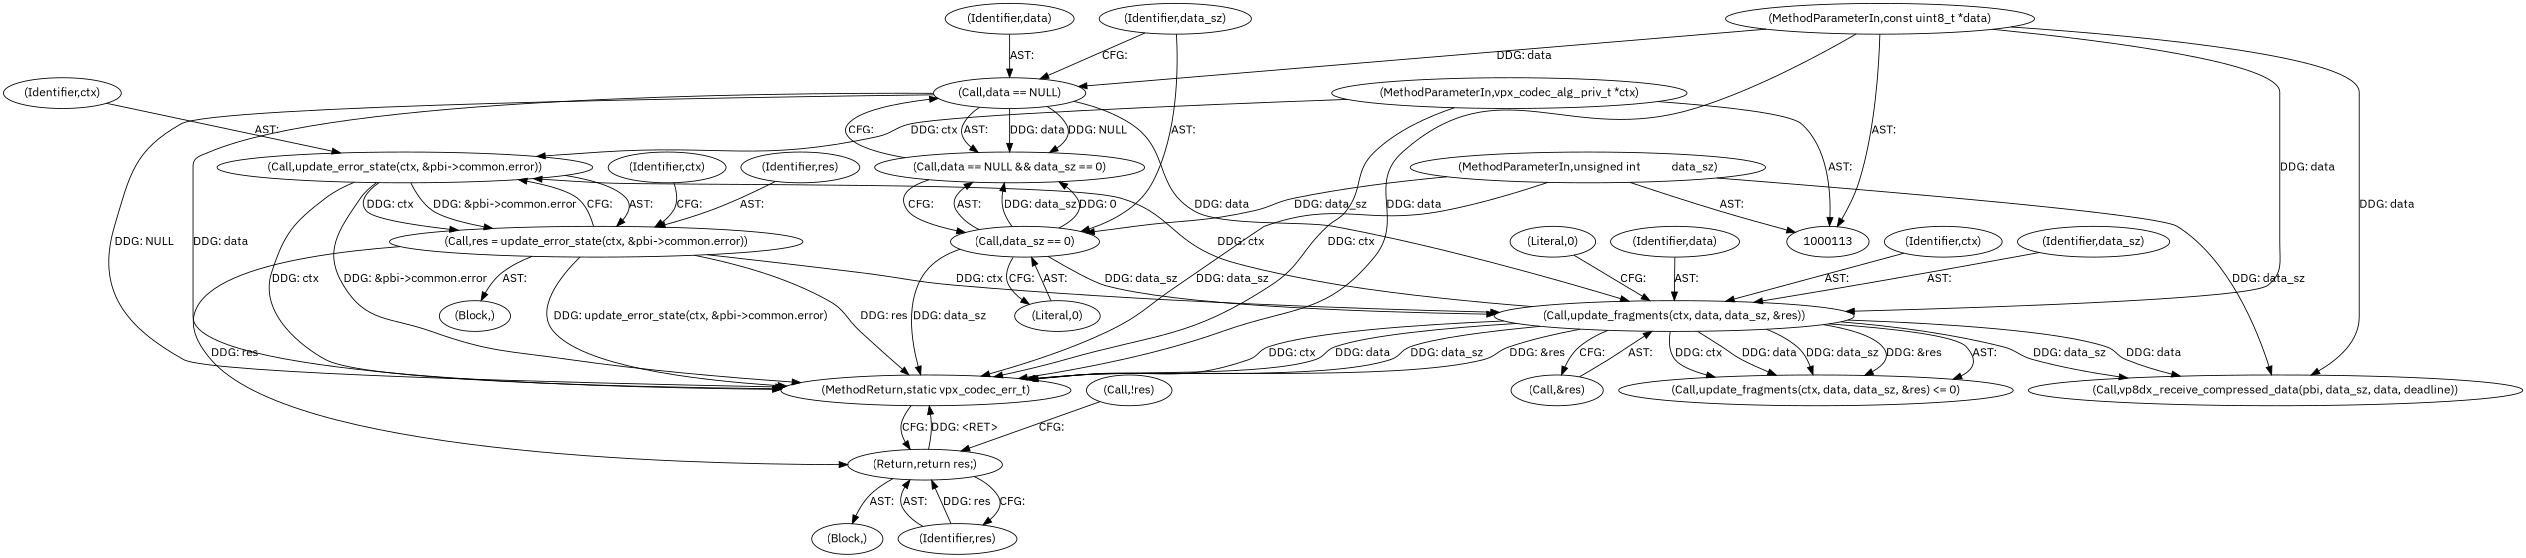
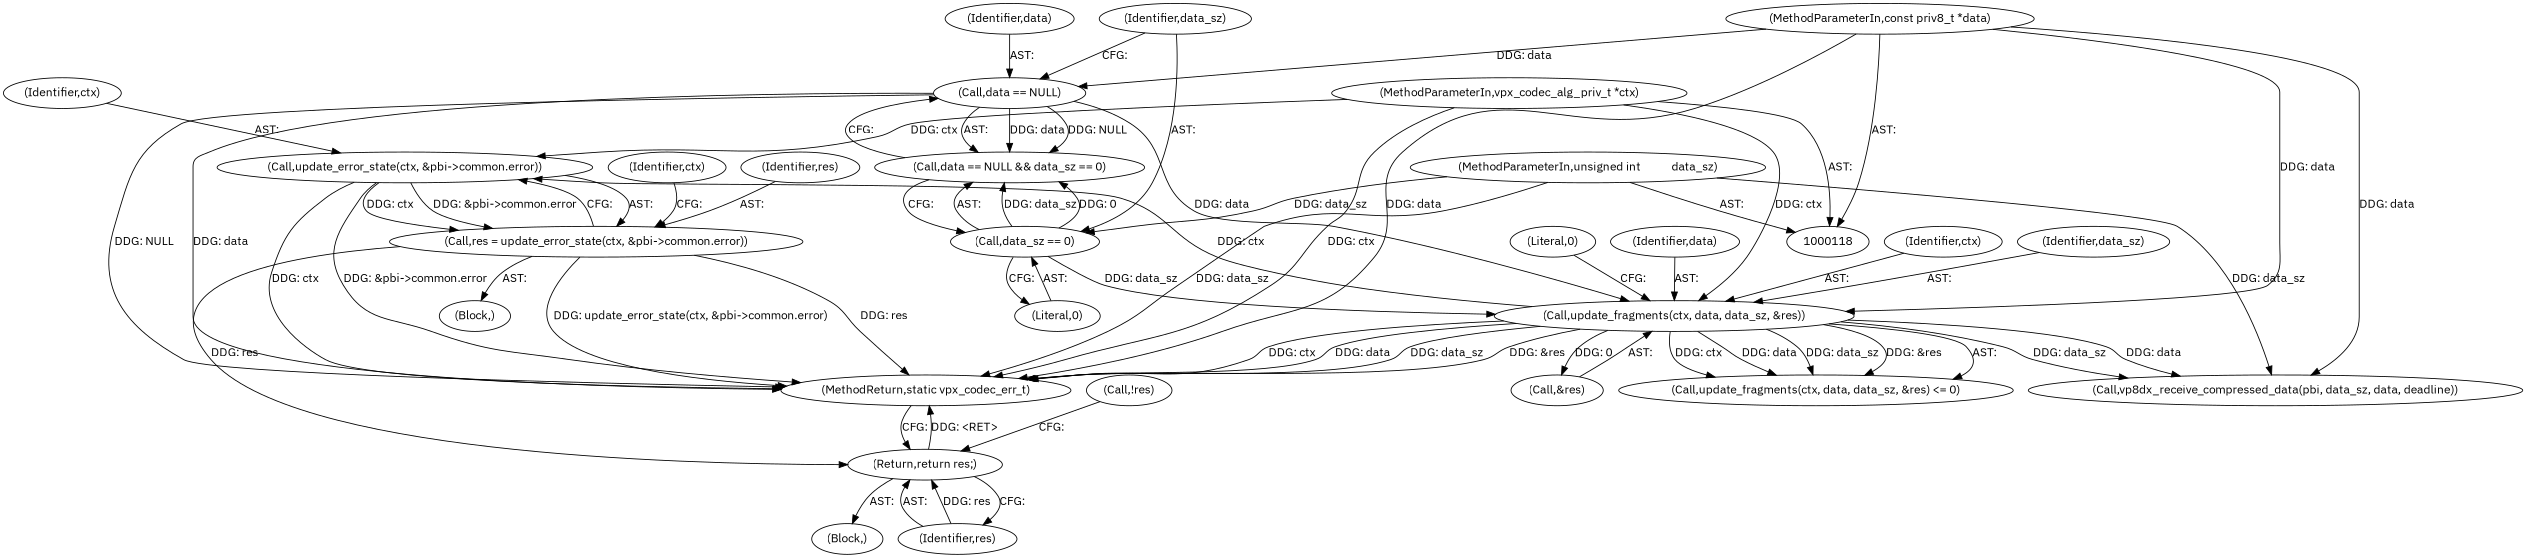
  digraph {
    fontname="IBM Plex Sans"
    node [fontname="IBM Plex Sans"]
    edge [fontname="IBM Plex Sans"]
    n1 [label="(Call,update_error_state(ctx, &pbi->common.error))"]
    n2 [label="(Call,res = update_error_state(ctx, &pbi->common.error))"]
    n3 [label="(MethodReturn,static vpx_codec_err_t)"]
    n4 [label="(Return,return res;)"]
    n5 [label="(Block,)"]
    n6 [label="(Call,update_fragments(ctx, data, data_sz, &res))"]
    n7 [label="(Call,update_fragments(ctx, data, data_sz, &res) <= 0)"]
    n8 [label="(Call,vp8dx_receive_compressed_data(pbi, data_sz, data, deadline))"]
    n9 [label="(Call,&res)"]
    n10 [label="(MethodParameterIn,vpx_codec_alg_priv_t *ctx)"]
-   1000113
+   1000113 [label=1000118]
    n12 [label="(Call,data == NULL)"]
    n13 [label="(Call,data == NULL && data_sz == 0)"]
    n14 [label="(Call,data_sz == 0)"]
-   n15 [label="(MethodParameterIn,const uint8_t *data)"]
+   n15 [label="(MethodParameterIn,const priv8_t *data)"]
    n16 [label="(Literal,0)"]
    n17 [label="(MethodParameterIn,unsigned int            data_sz)"]
    n18 [label="(Block,)"]
    n19 [label="(Identifier,res)"]
    n20 [label="(Identifier,ctx)"]
    n21 [label="(Identifier,data_sz)"]
    n22 [label="(Literal,0)"]
    n23 [label="(Identifier,ctx)"]
    n24 [label="(Identifier,data)"]
    n25 [label="(Call,!res)"]
    n26 [label="(Identifier,data_sz)"]
    n27 [label="(Identifier,res)"]
    n28 [label="(Identifier,ctx)"]
    n29 [label="(Identifier,data)"]
    n1 -> n2 [label="AST: "]
    n1 -> n2 [label="DDG: ctx"]
    n1 -> n2 [label="DDG: &pbi->common.error"]
    n1 -> n3 [label="DDG: ctx"]
    n1 -> n3 [label="DDG: &pbi->common.error"]
    n2 -> n1 [label="CFG: "]
    n2 -> n3 [label="DDG: update_error_state(ctx, &pbi->common.error)"]
    n2 -> n3 [label="DDG: res"]
    n2 -> n4 [label="DDG: res"]
    n2 -> n5 [label="AST: "]
    n3 -> n4 [label="CFG: "]
    n4 -> n3 [label="DDG: <RET>"]
    n4 -> n18 [label="AST: "]
    n4 -> n19 [label="CFG: "]
    n6 -> n1 [label="DDG: ctx"]
    n6 -> n3 [label="DDG: ctx"]
    n6 -> n3 [label="DDG: data"]
    n6 -> n3 [label="DDG: data_sz"]
    n6 -> n3 [label="DDG: &res"]
    n6 -> n7 [label="AST: "]
    n6 -> n7 [label="DDG: ctx"]
    n6 -> n7 [label="DDG: data"]
    n6 -> n7 [label="DDG: data_sz"]
    n6 -> n7 [label="DDG: &res"]
    n6 -> n8 [label="DDG: data_sz"]
    n6 -> n8 [label="DDG: data"]
-   n6 -> n9 [label="CFG: "]
+   n6 -> n9 [label="DDG: 0"]
    n9 -> n6 [label="AST: "]
    n10 -> n1 [label="DDG: ctx"]
    n10 -> n3 [label="DDG: ctx"]
-   n2 -> n6 [label="DDG: ctx"]
+   n10 -> n6 [label="DDG: ctx"]
    n10 -> 1000113 [label="AST: "]
    n12 -> n3 [label="DDG: NULL"]
    n12 -> n3 [label="DDG: data"]
    n12 -> n6 [label="DDG: data"]
    n12 -> n13 [label="AST: "]
    n12 -> n13 [label="DDG: data"]
    n12 -> n13 [label="DDG: NULL"]
    n13 -> n12 [label="CFG: "]
    n13 -> n14 [label="CFG: "]
-   n14 -> n3 [label="DDG: data_sz"]
    n14 -> n6 [label="DDG: data_sz"]
    n14 -> n13 [label="AST: "]
    n14 -> n13 [label="DDG: data_sz"]
    n14 -> n13 [label="DDG: 0"]
    n14 -> n16 [label="CFG: "]
    n15 -> n3 [label="DDG: data"]
    n15 -> n6 [label="DDG: data"]
    n15 -> n8 [label="DDG: data"]
    n15 -> 1000113 [label="AST: "]
    n15 -> n12 [label="DDG: data"]
    n16 -> n14 [label="AST: "]
    n17 -> n3 [label="DDG: data_sz"]
    n17 -> n8 [label="DDG: data_sz"]
    n17 -> 1000113 [label="AST: "]
    n17 -> n14 [label="DDG: data_sz"]
    n19 -> n4 [label="AST: "]
    n19 -> n4 [label="DDG: res"]
    n20 -> n6 [label="AST: "]
    n21 -> n6 [label="AST: "]
    n22 -> n6 [label="CFG: "]
    n23 -> n2 [label="CFG: "]
    n24 -> n6 [label="AST: "]
    n25 -> n4 [label="CFG: "]
    n26 -> n12 [label="CFG: "]
    n26 -> n14 [label="AST: "]
    n27 -> n2 [label="AST: "]
    n28 -> n1 [label="AST: "]
    n29 -> n12 [label="AST: "]
  }
